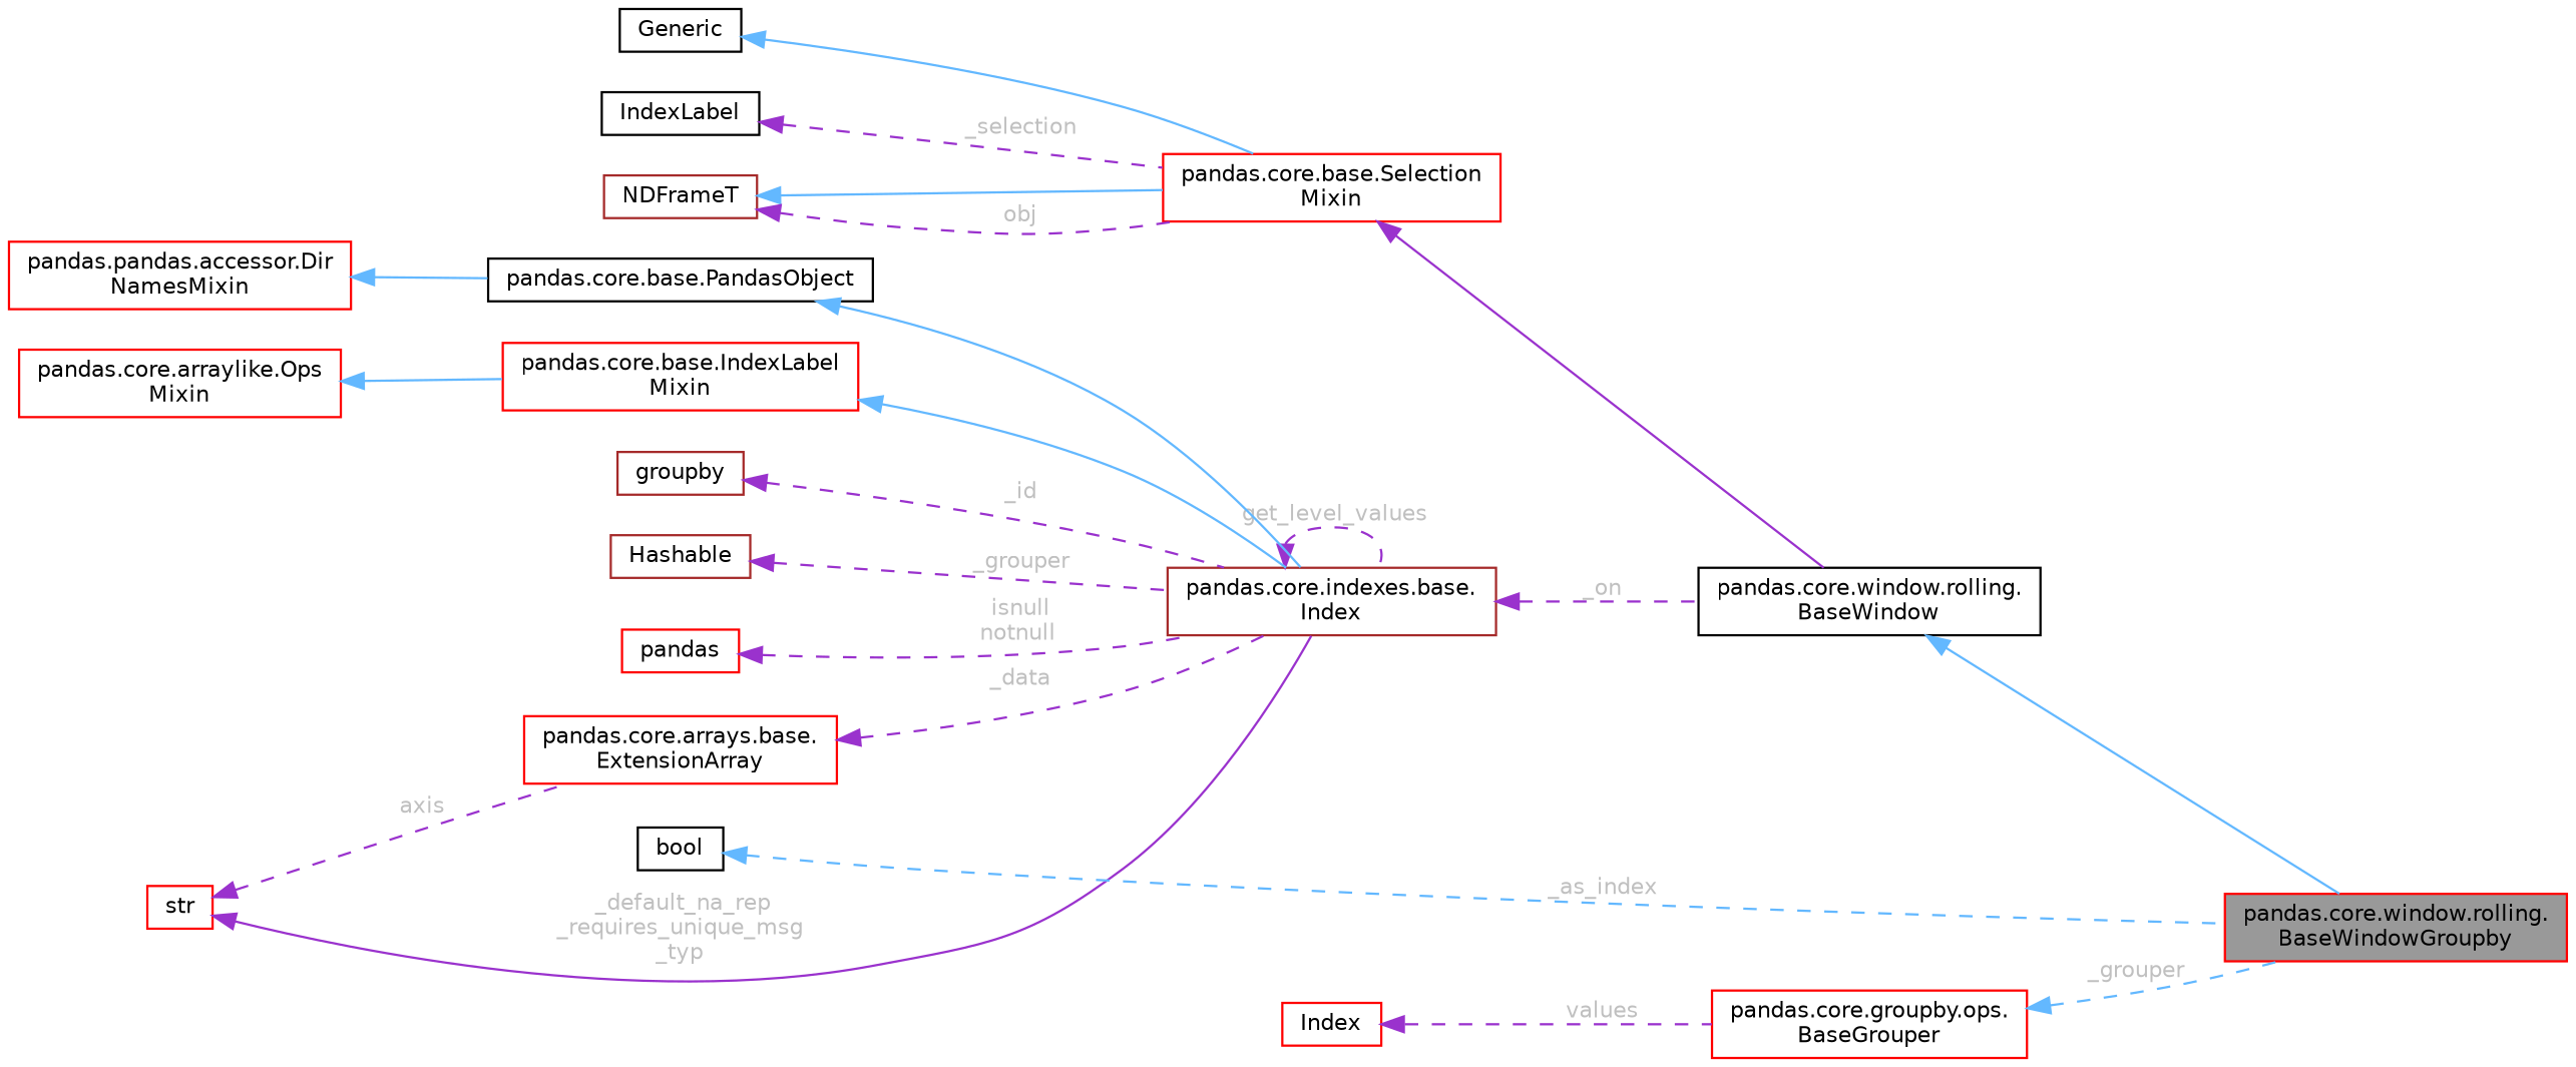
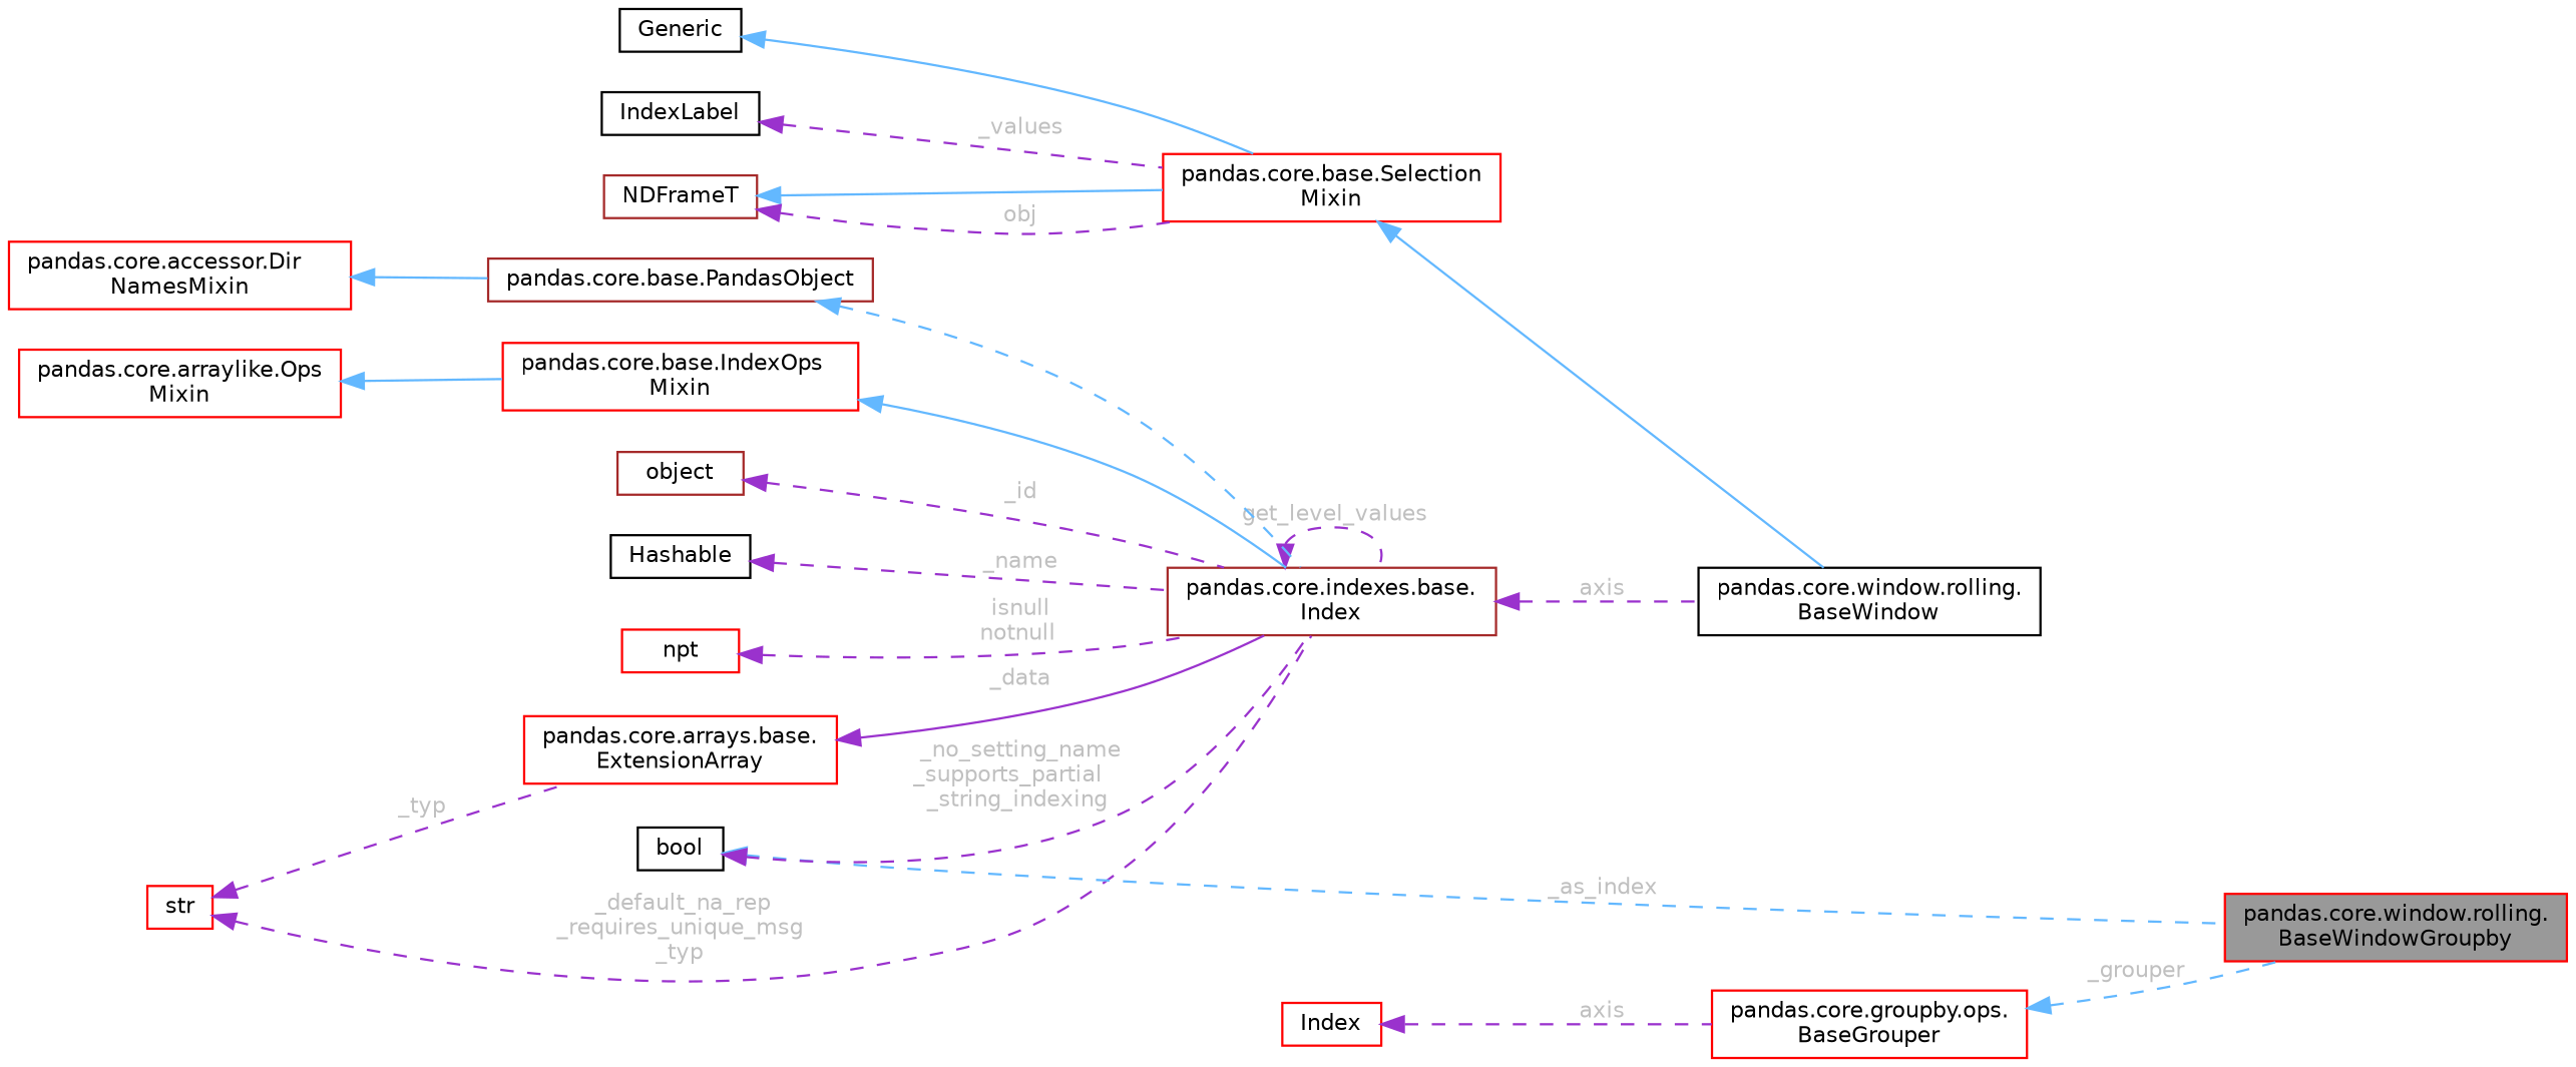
  digraph {
    rankdir=LR
    node [color=red fillcolor=white fontname=Helvetica fontsize=10 shape=box style=filled]
    edge [color=darkorchid3 dir=back fontname=Helvetica fontsize=10 labelfontname=Helvetica labelfontsize=10 style=dashed fontcolor=grey]
    n1 [fillcolor=grey60 fontcolor=black height=0.2 label="pandas.core.window.rolling.\lBaseWindowGroupby" width=0.4]
    n2 [color=black height=0.2 label="pandas.core.window.rolling.\lBaseWindow" width=0.4]
    n3 [height=0.2 label="pandas.core.base.Selection\lMixin" width=0.4]
    n4 [color=black height=0.2 label=Generic width=0.4]
    n5 [color=brown height=0.2 label=NDFrameT width=0.4]
    n6 [color=black height=0.2 label=IndexLabel width=0.4]
    n7 [color=brown height=0.2 label="pandas.core.indexes.base.\lIndex" width=0.4]
-   n8 [height=0.2 label="pandas.core.base.IndexLabel\lMixin" width=0.4]
+   n8 [height=0.2 label="pandas.core.base.IndexOps\lMixin" width=0.4]
    n9 [height=0.2 label="pandas.core.arraylike.Ops\lMixin" width=0.4]
-   n10 [color=black height=0.2 label="pandas.core.base.PandasObject" width=0.4]
-   n11 [height=0.2 label="pandas.pandas.accessor.Dir\lNamesMixin" width=0.4]
+   n10 [color=brown height=0.2 label="pandas.core.base.PandasObject" width=0.4]
+   n11 [height=0.2 label="pandas.core.accessor.Dir\lNamesMixin" width=0.4]
    n12 [height=0.2 label=str width=0.4]
    n13 [height=0.2 label="pandas.core.arrays.base.\lExtensionArray" width=0.4]
-   n14 [color=brown height=0.2 label=groupby width=0.4]
-   n15 [color=brown height=0.2 label=Hashable width=0.4]
+   n14 [color=brown height=0.2 label=object width=0.4]
+   n15 [color=black height=0.2 label=Hashable width=0.4]
    n16 [color=black height=0.2 label=bool width=0.4]
-   n17 [height=0.2 label=pandas width=0.4]
+   n17 [height=0.2 label=npt width=0.4]
    n18 [height=0.2 label="pandas.core.groupby.ops.\lBaseGrouper" width=0.4]
    n19 [height=0.2 label=Index width=0.4]
-   n2 -> n1 [color=steelblue1 style=solid fontcolor=""]
-   n3 -> n2 [style=solid fontcolor=""]
+   n3 -> n2 [color=steelblue1 style=solid fontcolor=""]
    n4 -> n3 [color=steelblue1 style=solid fontcolor=""]
    n5 -> n3 [color=steelblue1 style=solid fontcolor=""]
    n5 -> n3 [label=" obj"]
-   n6 -> n3 [label=" _selection"]
-   n7 -> n2 [label=" _on"]
+   n6 -> n3 [label=" _values"]
+   n7 -> n2 [label=" axis"]
    n7 -> n7 [label=" get_level_values"]
    n8 -> n7 [color=steelblue1 style=solid fontcolor=""]
    n9 -> n8 [color=steelblue1 style=solid fontcolor=""]
-   n10 -> n7 [color=steelblue1 style=solid fontcolor=""]
+   n10 -> n7 [color=steelblue1 fontcolor=""]
    n11 -> n10 [color=steelblue1 style=solid fontcolor=""]
-   n12 -> n7 [label=" _default_na_rep\n_requires_unique_msg\n_typ" style=solid]
-   n12 -> n13 [label=" axis"]
-   n13 -> n7 [label=" _data"]
+   n12 -> n7 [label=" _default_na_rep\n_requires_unique_msg\n_typ"]
+   n12 -> n13 [label=" _typ"]
+   n13 -> n7 [label=" _data" style=solid]
    n14 -> n7 [label=" _id"]
-   n15 -> n7 [label=" _grouper"]
+   n15 -> n7 [label=" _name"]
    n16 -> n1 [color=steelblue1 label=" _as_index"]
+   n16 -> n7 [label=" _no_setting_name\n_supports_partial\l_string_indexing"]
    n17 -> n7 [label=" isnull\nnotnull"]
    n18 -> n1 [color=steelblue1 label=" _grouper"]
-   n19 -> n18 [label=" values"]
+   n19 -> n18 [label=" axis"]
  }
